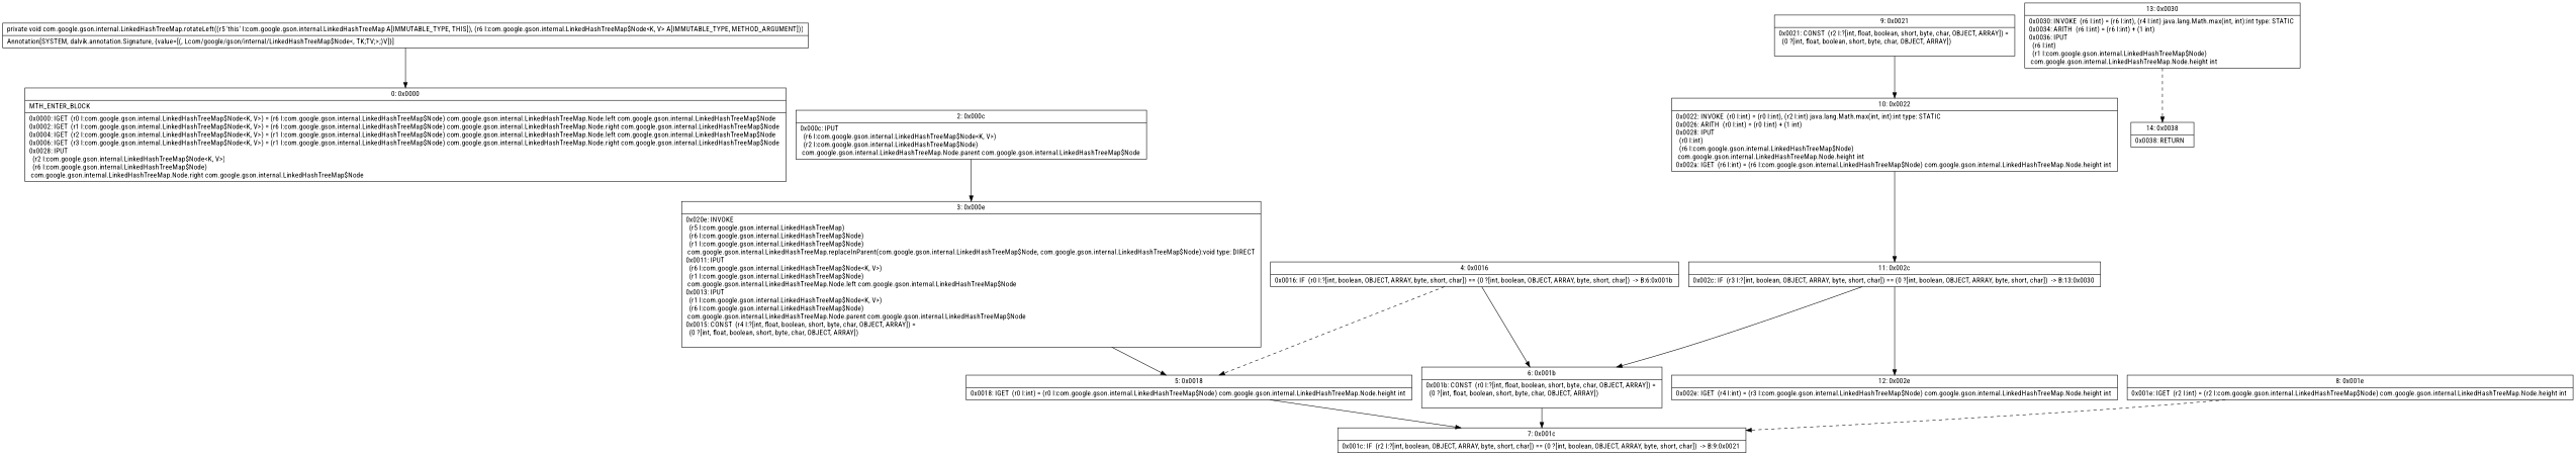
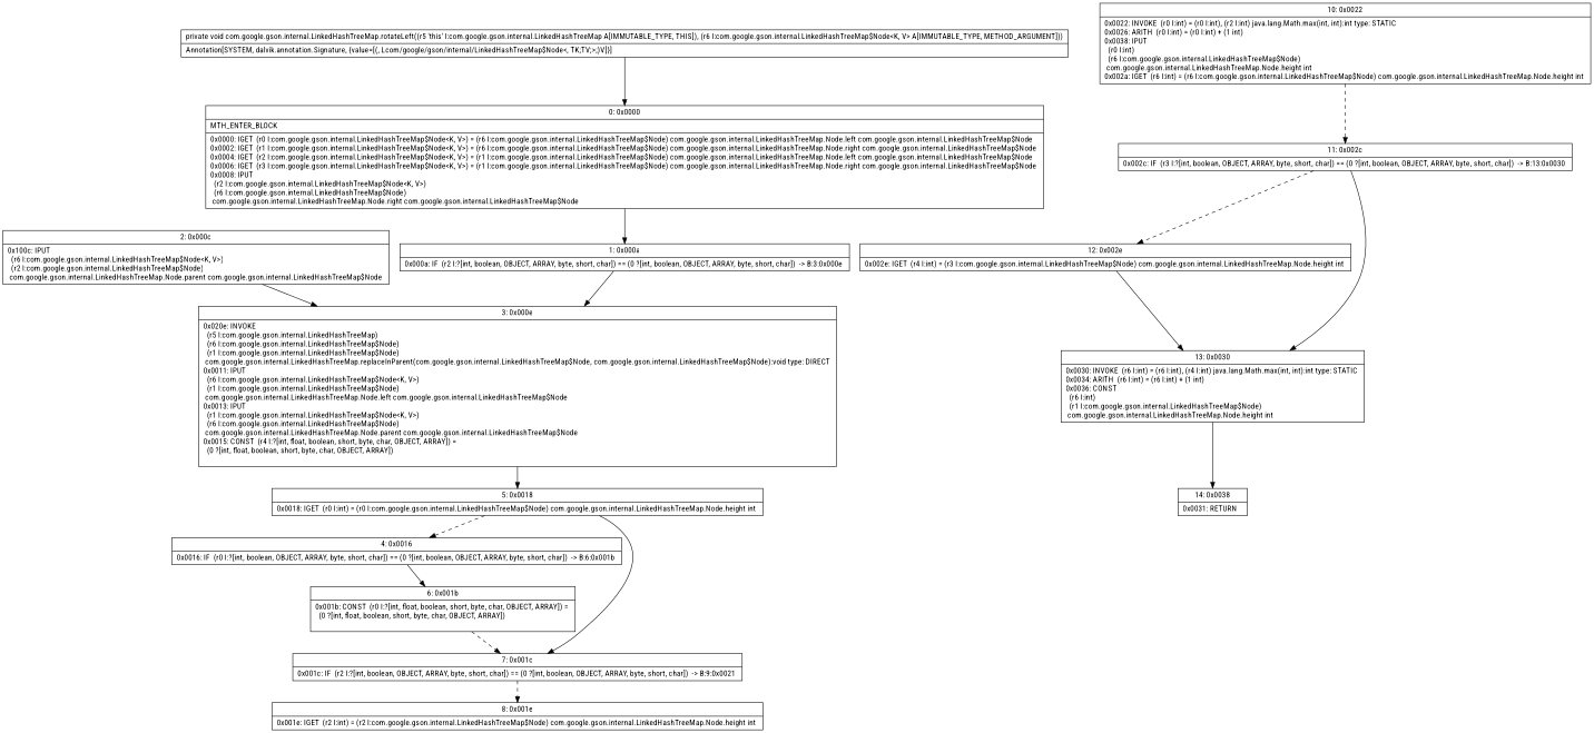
  digraph {
    fontname="Roboto Condensed"
    node [fontname="Roboto Condensed" shape=record]
    edge [fontname="Roboto Condensed"]
-   n1 [label="{0\:\ 0x0000|MTH_ENTER_BLOCK\l|0x0000: IGET  (r0 I:com.google.gson.internal.LinkedHashTreeMap$Node\<K, V\>) = (r6 I:com.google.gson.internal.LinkedHashTreeMap$Node) com.google.gson.internal.LinkedHashTreeMap.Node.left com.google.gson.internal.LinkedHashTreeMap$Node \l0x0002: IGET  (r1 I:com.google.gson.internal.LinkedHashTreeMap$Node\<K, V\>) = (r6 I:com.google.gson.internal.LinkedHashTreeMap$Node) com.google.gson.internal.LinkedHashTreeMap.Node.right com.google.gson.internal.LinkedHashTreeMap$Node \l0x0004: IGET  (r2 I:com.google.gson.internal.LinkedHashTreeMap$Node\<K, V\>) = (r1 I:com.google.gson.internal.LinkedHashTreeMap$Node) com.google.gson.internal.LinkedHashTreeMap.Node.left com.google.gson.internal.LinkedHashTreeMap$Node \l0x0006: IGET  (r3 I:com.google.gson.internal.LinkedHashTreeMap$Node\<K, V\>) = (r1 I:com.google.gson.internal.LinkedHashTreeMap$Node) com.google.gson.internal.LinkedHashTreeMap.Node.right com.google.gson.internal.LinkedHashTreeMap$Node \l0x0028: IPUT  \l  (r2 I:com.google.gson.internal.LinkedHashTreeMap$Node\<K, V\>)\l  (r6 I:com.google.gson.internal.LinkedHashTreeMap$Node)\l com.google.gson.internal.LinkedHashTreeMap.Node.right com.google.gson.internal.LinkedHashTreeMap$Node \l}"]
+   n1 [label="{0\:\ 0x0000|MTH_ENTER_BLOCK\l|0x0000: IGET  (r0 I:com.google.gson.internal.LinkedHashTreeMap$Node\<K, V\>) = (r6 I:com.google.gson.internal.LinkedHashTreeMap$Node) com.google.gson.internal.LinkedHashTreeMap.Node.left com.google.gson.internal.LinkedHashTreeMap$Node \l0x0002: IGET  (r1 I:com.google.gson.internal.LinkedHashTreeMap$Node\<K, V\>) = (r6 I:com.google.gson.internal.LinkedHashTreeMap$Node) com.google.gson.internal.LinkedHashTreeMap.Node.right com.google.gson.internal.LinkedHashTreeMap$Node \l0x0004: IGET  (r2 I:com.google.gson.internal.LinkedHashTreeMap$Node\<K, V\>) = (r1 I:com.google.gson.internal.LinkedHashTreeMap$Node) com.google.gson.internal.LinkedHashTreeMap.Node.left com.google.gson.internal.LinkedHashTreeMap$Node \l0x0006: IGET  (r3 I:com.google.gson.internal.LinkedHashTreeMap$Node\<K, V\>) = (r1 I:com.google.gson.internal.LinkedHashTreeMap$Node) com.google.gson.internal.LinkedHashTreeMap.Node.right com.google.gson.internal.LinkedHashTreeMap$Node \l0x0008: IPUT  \l  (r2 I:com.google.gson.internal.LinkedHashTreeMap$Node\<K, V\>)\l  (r6 I:com.google.gson.internal.LinkedHashTreeMap$Node)\l com.google.gson.internal.LinkedHashTreeMap.Node.right com.google.gson.internal.LinkedHashTreeMap$Node \l}"]
+   n2 [label="{1\:\ 0x000a|0x000a: IF  (r2 I:?[int, boolean, OBJECT, ARRAY, byte, short, char]) == (0 ?[int, boolean, OBJECT, ARRAY, byte, short, char])  \-\> B:3:0x000e \l}"]
    n3 [label="{3\:\ 0x000e|0x020e: INVOKE  \l  (r5 I:com.google.gson.internal.LinkedHashTreeMap)\l  (r6 I:com.google.gson.internal.LinkedHashTreeMap$Node)\l  (r1 I:com.google.gson.internal.LinkedHashTreeMap$Node)\l com.google.gson.internal.LinkedHashTreeMap.replaceInParent(com.google.gson.internal.LinkedHashTreeMap$Node, com.google.gson.internal.LinkedHashTreeMap$Node):void type: DIRECT \l0x0011: IPUT  \l  (r6 I:com.google.gson.internal.LinkedHashTreeMap$Node\<K, V\>)\l  (r1 I:com.google.gson.internal.LinkedHashTreeMap$Node)\l com.google.gson.internal.LinkedHashTreeMap.Node.left com.google.gson.internal.LinkedHashTreeMap$Node \l0x0013: IPUT  \l  (r1 I:com.google.gson.internal.LinkedHashTreeMap$Node\<K, V\>)\l  (r6 I:com.google.gson.internal.LinkedHashTreeMap$Node)\l com.google.gson.internal.LinkedHashTreeMap.Node.parent com.google.gson.internal.LinkedHashTreeMap$Node \l0x0015: CONST  (r4 I:?[int, float, boolean, short, byte, char, OBJECT, ARRAY]) = \l  (0 ?[int, float, boolean, short, byte, char, OBJECT, ARRAY])\l \l}"]
-   n4 [label="{2\:\ 0x000c|0x000c: IPUT  \l  (r6 I:com.google.gson.internal.LinkedHashTreeMap$Node\<K, V\>)\l  (r2 I:com.google.gson.internal.LinkedHashTreeMap$Node)\l com.google.gson.internal.LinkedHashTreeMap.Node.parent com.google.gson.internal.LinkedHashTreeMap$Node \l}"]
+   n4 [label="{2\:\ 0x000c|0x100c: IPUT  \l  (r6 I:com.google.gson.internal.LinkedHashTreeMap$Node\<K, V\>)\l  (r2 I:com.google.gson.internal.LinkedHashTreeMap$Node)\l com.google.gson.internal.LinkedHashTreeMap.Node.parent com.google.gson.internal.LinkedHashTreeMap$Node \l}"]
    n5 [label="{5\:\ 0x0018|0x0018: IGET  (r0 I:int) = (r0 I:com.google.gson.internal.LinkedHashTreeMap$Node) com.google.gson.internal.LinkedHashTreeMap.Node.height int \l}"]
    n6 [label="{4\:\ 0x0016|0x0016: IF  (r0 I:?[int, boolean, OBJECT, ARRAY, byte, short, char]) == (0 ?[int, boolean, OBJECT, ARRAY, byte, short, char])  \-\> B:6:0x001b \l}"]
    n7 [label="{6\:\ 0x001b|0x001b: CONST  (r0 I:?[int, float, boolean, short, byte, char, OBJECT, ARRAY]) = \l  (0 ?[int, float, boolean, short, byte, char, OBJECT, ARRAY])\l \l}"]
    n8 [label="{7\:\ 0x001c|0x001c: IF  (r2 I:?[int, boolean, OBJECT, ARRAY, byte, short, char]) == (0 ?[int, boolean, OBJECT, ARRAY, byte, short, char])  \-\> B:9:0x0021 \l}"]
    n9 [label="{8\:\ 0x001e|0x001e: IGET  (r2 I:int) = (r2 I:com.google.gson.internal.LinkedHashTreeMap$Node) com.google.gson.internal.LinkedHashTreeMap.Node.height int \l}"]
-   n10 [label="{9\:\ 0x0021|0x0021: CONST  (r2 I:?[int, float, boolean, short, byte, char, OBJECT, ARRAY]) = \l  (0 ?[int, float, boolean, short, byte, char, OBJECT, ARRAY])\l \l}"]
-   n11 [label="{10\:\ 0x0022|0x0022: INVOKE  (r0 I:int) = (r0 I:int), (r2 I:int) java.lang.Math.max(int, int):int type: STATIC \l0x0026: ARITH  (r0 I:int) = (r0 I:int) + (1 int) \l0x0028: IPUT  \l  (r0 I:int)\l  (r6 I:com.google.gson.internal.LinkedHashTreeMap$Node)\l com.google.gson.internal.LinkedHashTreeMap.Node.height int \l0x002a: IGET  (r6 I:int) = (r6 I:com.google.gson.internal.LinkedHashTreeMap$Node) com.google.gson.internal.LinkedHashTreeMap.Node.height int \l}"]
+   n11 [label="{10\:\ 0x0022|0x0022: INVOKE  (r0 I:int) = (r0 I:int), (r2 I:int) java.lang.Math.max(int, int):int type: STATIC \l0x0026: ARITH  (r0 I:int) = (r0 I:int) + (1 int) \l0x0038: IPUT  \l  (r0 I:int)\l  (r6 I:com.google.gson.internal.LinkedHashTreeMap$Node)\l com.google.gson.internal.LinkedHashTreeMap.Node.height int \l0x002a: IGET  (r6 I:int) = (r6 I:com.google.gson.internal.LinkedHashTreeMap$Node) com.google.gson.internal.LinkedHashTreeMap.Node.height int \l}"]
    n12 [label="{11\:\ 0x002c|0x002c: IF  (r3 I:?[int, boolean, OBJECT, ARRAY, byte, short, char]) == (0 ?[int, boolean, OBJECT, ARRAY, byte, short, char])  \-\> B:13:0x0030 \l}"]
    n13 [label="{12\:\ 0x002e|0x002e: IGET  (r4 I:int) = (r3 I:com.google.gson.internal.LinkedHashTreeMap$Node) com.google.gson.internal.LinkedHashTreeMap.Node.height int \l}"]
-   n14 [label="{13\:\ 0x0030|0x0030: INVOKE  (r6 I:int) = (r6 I:int), (r4 I:int) java.lang.Math.max(int, int):int type: STATIC \l0x0034: ARITH  (r6 I:int) = (r6 I:int) + (1 int) \l0x0036: IPUT  \l  (r6 I:int)\l  (r1 I:com.google.gson.internal.LinkedHashTreeMap$Node)\l com.google.gson.internal.LinkedHashTreeMap.Node.height int \l}"]
-   n15 [label="{14\:\ 0x0038|0x0038: RETURN   \l}"]
+   n14 [label="{13\:\ 0x0030|0x0030: INVOKE  (r6 I:int) = (r6 I:int), (r4 I:int) java.lang.Math.max(int, int):int type: STATIC \l0x0034: ARITH  (r6 I:int) = (r6 I:int) + (1 int) \l0x0036: CONST  \l  (r6 I:int)\l  (r1 I:com.google.gson.internal.LinkedHashTreeMap$Node)\l com.google.gson.internal.LinkedHashTreeMap.Node.height int \l}"]
+   n15 [label="{14\:\ 0x0038|0x0031: RETURN   \l}"]
    n16 [label="{private void com.google.gson.internal.LinkedHashTreeMap.rotateLeft((r5 'this' I:com.google.gson.internal.LinkedHashTreeMap A[IMMUTABLE_TYPE, THIS]), (r6 I:com.google.gson.internal.LinkedHashTreeMap$Node\<K, V\> A[IMMUTABLE_TYPE, METHOD_ARGUMENT]))  | Annotation[SYSTEM, dalvik.annotation.Signature, \{value=[(, Lcom\/google\/gson\/internal\/LinkedHashTreeMap$Node\<, TK;TV;\>;)V]\}]\l}"]
+   n1 -> n2
+   n2 -> n3
    n3 -> n5
    n4 -> n3
    n5 -> n8
-   n6 -> n5 [style=dashed]
+   n5 -> n6 [style=dashed]
    n6 -> n7
-   n7 -> n8
-   n9 -> n8 [style=dashed]
-   n10 -> n11
-   n11 -> n12
-   n12 -> n13 [style=solid]
-   n12 -> n7
-   n14 -> n15 [style=dashed]
+   n7 -> n8 [style=dashed]
+   n8 -> n9 [style=dashed]
+   n11 -> n12 [style=dashed]
+   n12 -> n13 [style=dashed]
+   n12 -> n14
+   n13 -> n14
+   n14 -> n15
    n16 -> n1
  }
